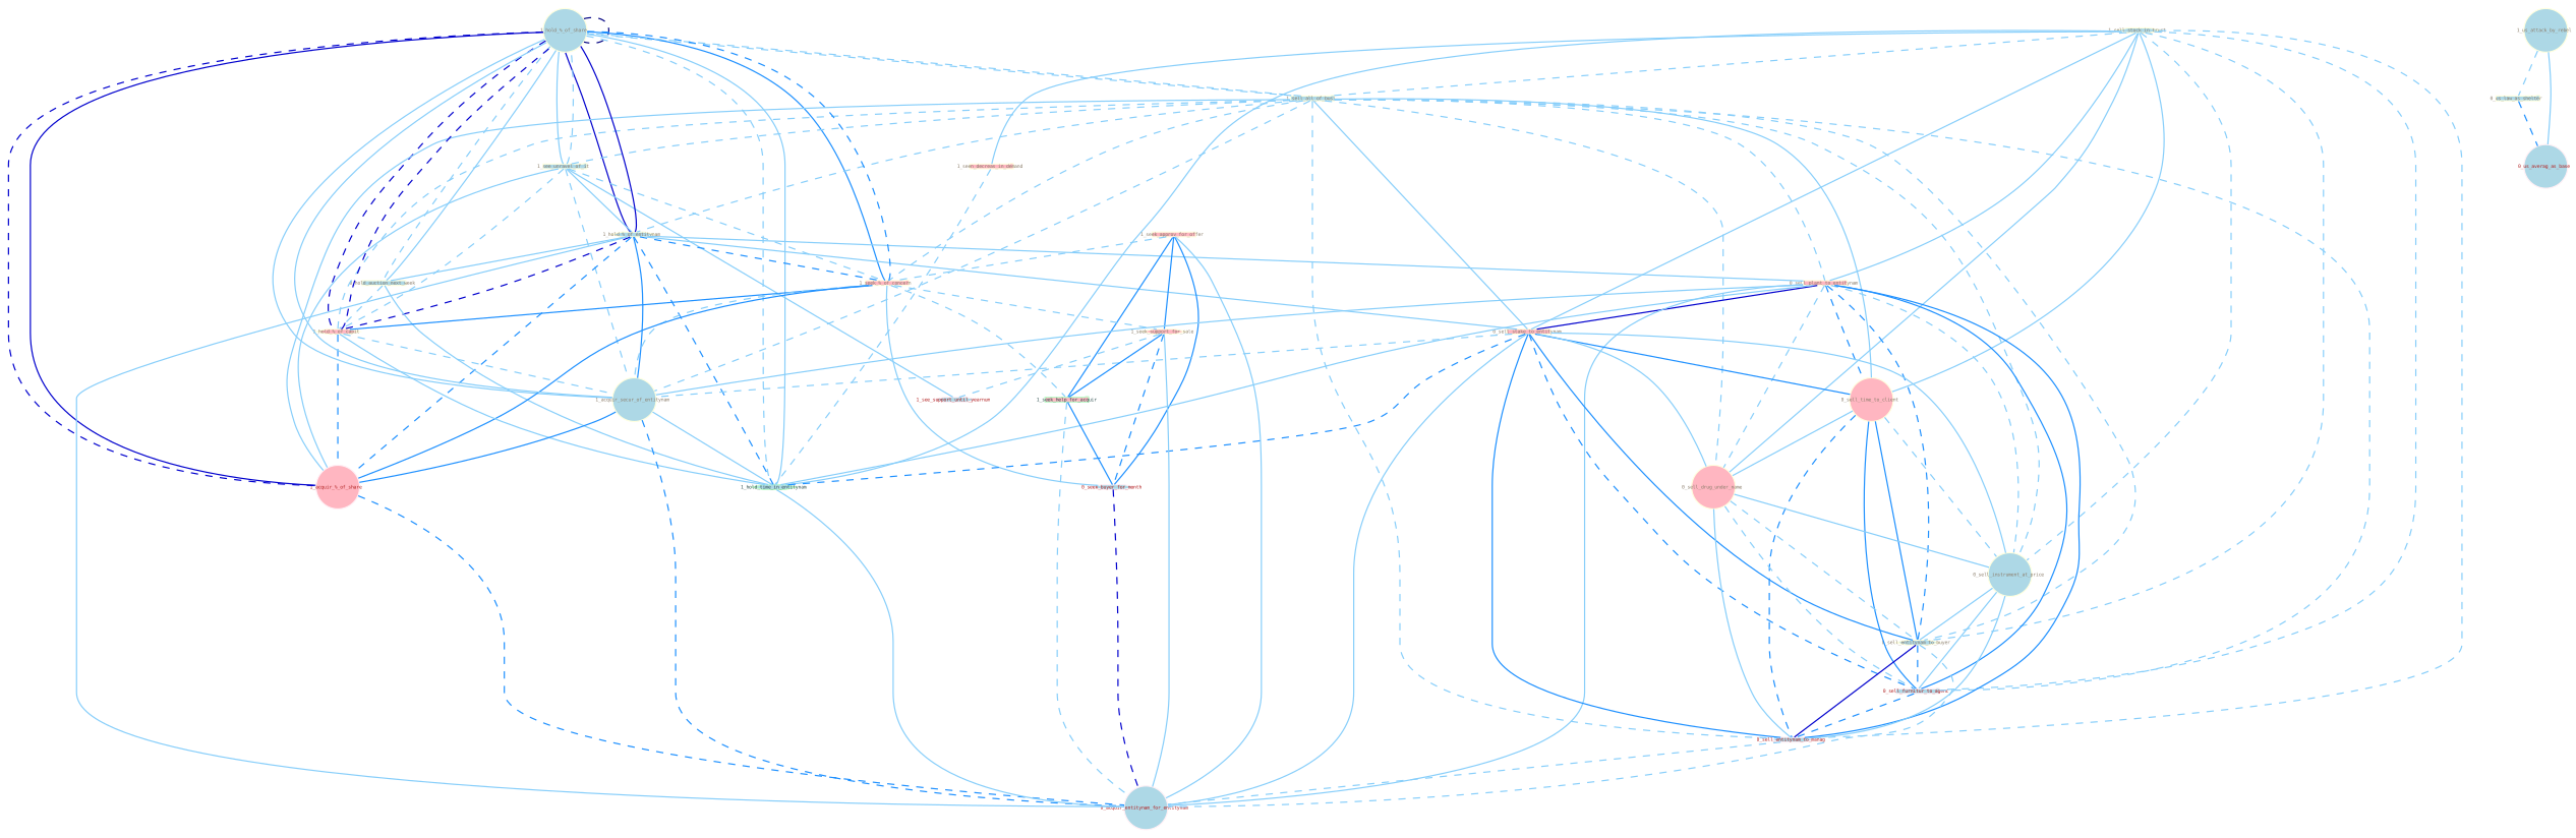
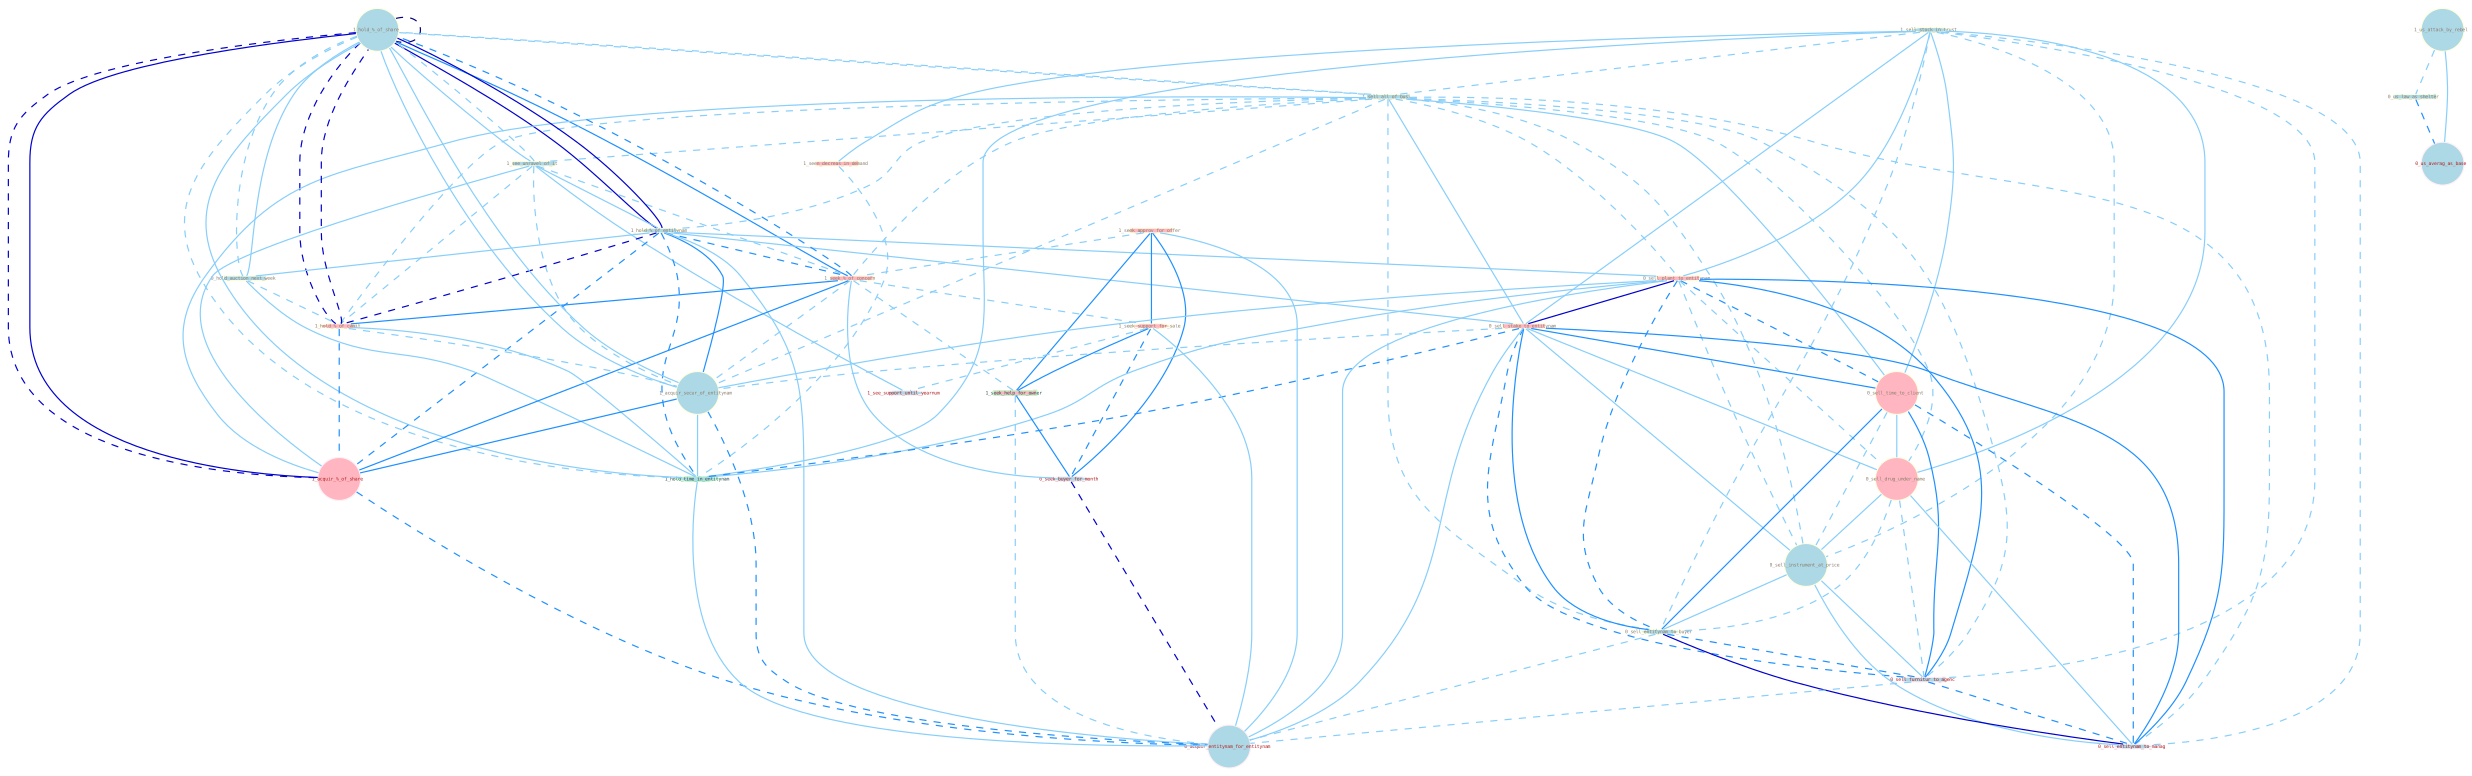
  graph {
    fontname="DejaVu Sans Mono"
    node [color="#ffffe0" fillcolor=lightblue fixedsize=true fontcolor="#8b7d6b" fontname="DejaVu Sans Mono" fontsize=4 shape=circle style=filled]
    edge [color="#87cefa" fontname="DejaVu Sans Mono" style=dashed w=1]
    "1_hold_%_of_share " [height=.06 width=.5]
    "1_sell_stock_in_trust " [height=.06 shape=hexagon width=.5]
    "1_sell_all_of_busi " [height=.06 shape=folder width=.5]
    "1_see_unravel_of_it " [height=.06 shape=folder width=.5]
    "1_hold_%_of_entitynam " [height=.06 shape=hexagon width=.5]
    "1_seek_approv_for_offer " [fillcolor=lightpink height=.06 shape=box width=.5]
    "0_hold_auction_next_week " [height=.06 shape=box width=.5]
    "1_seek_%_of_concern " [fillcolor=lightpink height=.06 shape=folder width=.5]
    "1_hold_%_of_capit " [fillcolor=lightpink height=.06 shape=hexagon width=.5]
    "0_sell_plant_to_entitynam " [fillcolor=lightpink height=.06 shape=folder width=.5]
    "0_sell_stake_to_entitynam " [fillcolor=lightpink height=.06 shape=box width=.5]
    "0_sell_time_to_client " [fillcolor=lightpink height=.06 width=.5]
    "1_us_attack_by_rebel " [height=.06 width=.5]
    "0_sell_drug_under_name " [fillcolor=lightpink height=.06 width=.5]
    "0_sell_instrument_at_price " [height=.06 width=.5]
    "0_sell_entitynam_to_buyer " [height=.06 shape=hexagon width=.5]
    "1_seen_decreas_in_demand " [fillcolor=lightpink height=.06 shape=folder width=.5]
    "1_seek_support_for_sale " [fillcolor=lightpink height=.06 shape=hexagon width=.5]
    "0_us_law_as_shelter " [height=.06 shape=folder width=.5]
    "1_acquir_secur_of_entitynam " [height=.06 width=.5]
    "0_seek_buyer_for_month " [color="#fff0f5" fontcolor="#b22222" height=.06 shape=hexagon width=.5]
    "1_acquir_%_of_share " [color="#fff0f5" fillcolor=lightpink fontcolor="#b22222" height=.06 width=.5]
    "1_see_support_until_yearnum " [color="#fff0f5" fontcolor="#b22222" height=.06 shape=hexagon width=.5]
    "0_sell_furnitur_to_agenc " [color="#fff0f5" fontcolor="#b22222" height=.06 shape=folder width=.5]
    "0_us_averag_as_base " [color="#fff0f5" fontcolor="#b22222" height=.06 width=.5]
    "0_sell_entitynam_to_manag " [color="#fff0f5" fontcolor="#b22222" height=.06 shape=hexagon width=.5]
    "0_acquir_entitynam_for_entitynam " [color="#fff0f5" fontcolor="#b22222" height=.06 width=.5]
    n28 [color="#BDFCC9" fontcolor="#2f4f4f" height=.06 label="1_hold_time_in_entitynam" shape=hexagon width=.5]
-   "1_seek_help_for_owner " [color="#BDFCC9" fillcolor=lightpink fontcolor="#2f4f4f" height=.06 shape=folder width=.5 label="1_seek_help_for_acquir"]
+   "1_seek_help_for_owner " [color="#BDFCC9" fillcolor=lightpink fontcolor="#2f4f4f" height=.06 shape=folder width=.5]
    subgraph sub_1 {
      "1_hold_%_of_share "
      "1_sell_stock_in_trust "
      "1_sell_all_of_busi "
      "1_see_unravel_of_it "
      "1_hold_%_of_entitynam "
      "1_seek_approv_for_offer "
      "0_hold_auction_next_week "
      "1_seek_%_of_concern "
      "1_hold_%_of_capit "
      "0_sell_plant_to_entitynam "
      "0_sell_stake_to_entitynam "
      "0_sell_time_to_client "
      "1_us_attack_by_rebel "
      "0_sell_drug_under_name "
      "0_sell_instrument_at_price "
      "0_sell_entitynam_to_buyer "
      "1_seen_decreas_in_demand "
      "1_seek_support_for_sale "
      "0_us_law_as_shelter "
      "1_acquir_secur_of_entitynam "
    }
    subgraph sub_2 {
      "1_hold_%_of_share "
      "0_seek_buyer_for_month "
      "1_acquir_%_of_share "
      "1_see_support_until_yearnum "
      "0_sell_furnitur_to_agenc "
      "0_us_averag_as_base "
      "0_sell_entitynam_to_manag "
      "0_acquir_entitynam_for_entitynam "
    }
    "1_hold_%_of_share " -- "1_hold_%_of_share " [color="#000080" w=4]
    "1_hold_%_of_share " -- "1_sell_all_of_busi "
    "1_hold_%_of_share " -- "1_see_unravel_of_it " [style=solid]
    "1_hold_%_of_share " -- "1_hold_%_of_entitynam " [color="#0000cd" style=solid w=3]
    "1_hold_%_of_share " -- "0_hold_auction_next_week "
    "1_hold_%_of_share " -- "1_seek_%_of_concern " [color="#1e90ff" style=solid w=2]
    "1_hold_%_of_share " -- "1_hold_%_of_capit " [color="#0000cd" w=3]
    "1_hold_%_of_share " -- "1_acquir_secur_of_entitynam " [style=solid]
    "1_hold_%_of_share " -- "1_acquir_%_of_share " [color="#0000cd" w=3]
    "1_hold_%_of_share " -- "1_acquir_%_of_share " [color="#0000cd" style=solid w=3]
    "1_hold_%_of_share " -- n28
    "1_hold_%_of_share " -- n28 [style=solid]
    "1_sell_stock_in_trust " -- "1_sell_all_of_busi "
    "1_sell_stock_in_trust " -- "0_sell_plant_to_entitynam " [style=solid]
    "1_sell_stock_in_trust " -- "0_sell_stake_to_entitynam " [style=solid]
    "1_sell_stock_in_trust " -- "0_sell_time_to_client " [style=solid]
    "1_sell_stock_in_trust " -- "0_sell_drug_under_name " [style=solid]
    "1_sell_stock_in_trust " -- "0_sell_instrument_at_price "
    "1_sell_stock_in_trust " -- "0_sell_entitynam_to_buyer "
    "1_sell_stock_in_trust " -- "1_seen_decreas_in_demand " [style=solid]
    "1_sell_stock_in_trust " -- "0_sell_furnitur_to_agenc "
    "1_sell_stock_in_trust " -- "0_sell_entitynam_to_manag "
    "1_sell_stock_in_trust " -- n28 [style=solid]
    "1_sell_all_of_busi " -- "1_hold_%_of_share "
    "1_sell_all_of_busi " -- "1_see_unravel_of_it "
    "1_sell_all_of_busi " -- "1_hold_%_of_entitynam "
    "1_sell_all_of_busi " -- "1_seek_%_of_concern "
    "1_sell_all_of_busi " -- "1_hold_%_of_capit "
    "1_sell_all_of_busi " -- "0_sell_plant_to_entitynam "
    "1_sell_all_of_busi " -- "0_sell_stake_to_entitynam " [style=solid]
    "1_sell_all_of_busi " -- "0_sell_time_to_client " [style=solid]
    "1_sell_all_of_busi " -- "0_sell_drug_under_name "
    "1_sell_all_of_busi " -- "0_sell_instrument_at_price "
    "1_sell_all_of_busi " -- "0_sell_entitynam_to_buyer "
    "1_sell_all_of_busi " -- "1_acquir_secur_of_entitynam "
    "1_sell_all_of_busi " -- "1_acquir_%_of_share " [style=solid]
    "1_sell_all_of_busi " -- "0_sell_furnitur_to_agenc "
    "1_sell_all_of_busi " -- "0_sell_entitynam_to_manag "
    "1_see_unravel_of_it " -- "1_hold_%_of_share "
    "1_see_unravel_of_it " -- "1_hold_%_of_entitynam " [style=solid]
    "1_see_unravel_of_it " -- "1_seek_%_of_concern "
    "1_see_unravel_of_it " -- "1_hold_%_of_capit "
    "1_see_unravel_of_it " -- "1_acquir_secur_of_entitynam "
    "1_see_unravel_of_it " -- "1_acquir_%_of_share " [style=solid]
    "1_see_unravel_of_it " -- "1_see_support_until_yearnum " [style=solid]
    "1_hold_%_of_entitynam " -- "1_hold_%_of_share " [color="#0000cd" style=solid w=3]
    "1_hold_%_of_entitynam " -- "0_hold_auction_next_week " [style=solid]
    "1_hold_%_of_entitynam " -- "1_seek_%_of_concern " [color="#1e90ff" w=2]
    "1_hold_%_of_entitynam " -- "1_hold_%_of_capit " [color="#0000cd" w=3]
    "1_hold_%_of_entitynam " -- "0_sell_plant_to_entitynam " [style=solid]
    "1_hold_%_of_entitynam " -- "0_sell_stake_to_entitynam " [style=solid]
    "1_hold_%_of_entitynam " -- "1_acquir_secur_of_entitynam " [color="#1e90ff" style=solid w=2]
    "1_hold_%_of_entitynam " -- "1_acquir_%_of_share " [color="#1e90ff" w=2]
    "1_hold_%_of_entitynam " -- "0_acquir_entitynam_for_entitynam " [style=solid]
    "1_hold_%_of_entitynam " -- n28 [color="#1e90ff" w=2]
    "1_seek_approv_for_offer " -- "1_seek_%_of_concern "
    "1_seek_approv_for_offer " -- "1_seek_support_for_sale " [color="#1e90ff" style=solid w=2]
    "1_seek_approv_for_offer " -- "0_seek_buyer_for_month " [color="#1e90ff" style=solid w=2]
    "1_seek_approv_for_offer " -- "0_acquir_entitynam_for_entitynam " [style=solid]
    "1_seek_approv_for_offer " -- "1_seek_help_for_owner " [color="#1e90ff" style=solid w=2]
    "0_hold_auction_next_week " -- "1_hold_%_of_share " [style=solid]
    "0_hold_auction_next_week " -- "1_hold_%_of_capit "
    "0_hold_auction_next_week " -- n28 [style=solid]
    "1_seek_%_of_concern " -- "1_hold_%_of_share " [color="#1e90ff" w=2]
    "1_seek_%_of_concern " -- "1_hold_%_of_capit " [color="#1e90ff" style=solid w=2]
    "1_seek_%_of_concern " -- "1_seek_support_for_sale "
    "1_seek_%_of_concern " -- "1_acquir_secur_of_entitynam "
    "1_seek_%_of_concern " -- "0_seek_buyer_for_month " [style=solid]
    "1_seek_%_of_concern " -- "1_acquir_%_of_share " [color="#1e90ff" style=solid w=2]
    "1_seek_%_of_concern " -- "1_seek_help_for_owner "
    "1_hold_%_of_capit " -- "1_hold_%_of_share " [color="#0000cd" w=3]
    "1_hold_%_of_capit " -- "1_acquir_secur_of_entitynam "
    "1_hold_%_of_capit " -- "1_acquir_%_of_share " [color="#1e90ff" w=2]
    "1_hold_%_of_capit " -- n28 [style=solid]
    "0_sell_plant_to_entitynam " -- "0_sell_stake_to_entitynam " [color="#0000cd" style=solid w=3]
    "0_sell_plant_to_entitynam " -- "0_sell_time_to_client " [color="#1e90ff" w=2]
    "0_sell_plant_to_entitynam " -- "0_sell_drug_under_name "
    "0_sell_plant_to_entitynam " -- "0_sell_instrument_at_price "
    "0_sell_plant_to_entitynam " -- "0_sell_entitynam_to_buyer " [color="#1e90ff" w=2]
    "0_sell_plant_to_entitynam " -- "1_acquir_secur_of_entitynam " [style=solid]
    "0_sell_plant_to_entitynam " -- "0_sell_furnitur_to_agenc " [color="#1e90ff" style=solid w=2]
    "0_sell_plant_to_entitynam " -- "0_sell_entitynam_to_manag " [color="#1e90ff" style=solid w=2]
    "0_sell_plant_to_entitynam " -- "0_acquir_entitynam_for_entitynam " [style=solid]
    "0_sell_plant_to_entitynam " -- n28 [style=solid]
    "0_sell_stake_to_entitynam " -- "0_sell_time_to_client " [color="#1e90ff" style=solid w=2]
    "0_sell_stake_to_entitynam " -- "0_sell_drug_under_name " [style=solid]
    "0_sell_stake_to_entitynam " -- "0_sell_instrument_at_price " [style=solid]
    "0_sell_stake_to_entitynam " -- "0_sell_entitynam_to_buyer " [color="#1e90ff" style=solid w=2]
    "0_sell_stake_to_entitynam " -- "1_acquir_secur_of_entitynam "
    "0_sell_stake_to_entitynam " -- "0_sell_furnitur_to_agenc " [color="#1e90ff" w=2]
    "0_sell_stake_to_entitynam " -- "0_sell_entitynam_to_manag " [color="#1e90ff" style=solid w=2]
    "0_sell_stake_to_entitynam " -- "0_acquir_entitynam_for_entitynam " [style=solid]
    "0_sell_stake_to_entitynam " -- n28 [color="#1e90ff" w=2]
    "0_sell_time_to_client " -- "0_sell_drug_under_name " [style=solid]
    "0_sell_time_to_client " -- "0_sell_instrument_at_price "
    "0_sell_time_to_client " -- "0_sell_entitynam_to_buyer " [color="#1e90ff" style=solid w=2]
    "0_sell_time_to_client " -- "0_sell_furnitur_to_agenc " [color="#1e90ff" style=solid w=2]
    "0_sell_time_to_client " -- "0_sell_entitynam_to_manag " [color="#1e90ff" w=2]
    "1_us_attack_by_rebel " -- "0_us_law_as_shelter "
    "1_us_attack_by_rebel " -- "0_us_averag_as_base " [style=solid]
    "0_sell_drug_under_name " -- "0_sell_instrument_at_price " [style=solid]
    "0_sell_drug_under_name " -- "0_sell_entitynam_to_buyer "
    "0_sell_drug_under_name " -- "0_sell_furnitur_to_agenc "
    "0_sell_drug_under_name " -- "0_sell_entitynam_to_manag " [style=solid]
    "0_sell_instrument_at_price " -- "0_sell_entitynam_to_buyer " [style=solid]
    "0_sell_instrument_at_price " -- "0_sell_furnitur_to_agenc " [style=solid]
    "0_sell_instrument_at_price " -- "0_sell_entitynam_to_manag " [style=solid]
    "0_sell_entitynam_to_buyer " -- "0_sell_furnitur_to_agenc " [color="#1e90ff" w=2]
    "0_sell_entitynam_to_buyer " -- "0_sell_entitynam_to_manag " [color="#0000cd" style=solid w=3]
    "0_sell_entitynam_to_buyer " -- "0_acquir_entitynam_for_entitynam "
    "1_seen_decreas_in_demand " -- n28
    "1_seek_support_for_sale " -- "0_seek_buyer_for_month " [color="#1e90ff" w=2]
    "1_seek_support_for_sale " -- "1_see_support_until_yearnum "
    "1_seek_support_for_sale " -- "0_acquir_entitynam_for_entitynam " [style=solid]
    "1_seek_support_for_sale " -- "1_seek_help_for_owner " [color="#1e90ff" style=solid w=2]
    "0_us_law_as_shelter " -- "0_us_averag_as_base " [color="#1e90ff" w=2]
    "1_acquir_secur_of_entitynam " -- "1_hold_%_of_share " [style=solid]
    "1_acquir_secur_of_entitynam " -- "1_acquir_%_of_share " [color="#1e90ff" style=solid w=2]
    "1_acquir_secur_of_entitynam " -- "0_acquir_entitynam_for_entitynam " [color="#1e90ff" w=2]
    "1_acquir_secur_of_entitynam " -- n28 [style=solid]
    "0_seek_buyer_for_month " -- "0_acquir_entitynam_for_entitynam " [color="#0000cd"]
    "1_acquir_%_of_share " -- "0_acquir_entitynam_for_entitynam " [color="#1e90ff"]
    "0_sell_furnitur_to_agenc " -- "0_sell_entitynam_to_manag " [color="#1e90ff" w=2]
-   "0_sell_entitynam_to_manag " -- "0_acquir_entitynam_for_entitynam "
+   "0_sell_furnitur_to_agenc " -- "0_acquir_entitynam_for_entitynam "
    n28 -- "0_acquir_entitynam_for_entitynam " [style=solid]
    "1_seek_help_for_owner " -- "0_seek_buyer_for_month " [color="#1e90ff" style=solid w=2]
    "1_seek_help_for_owner " -- "0_acquir_entitynam_for_entitynam "
  }
